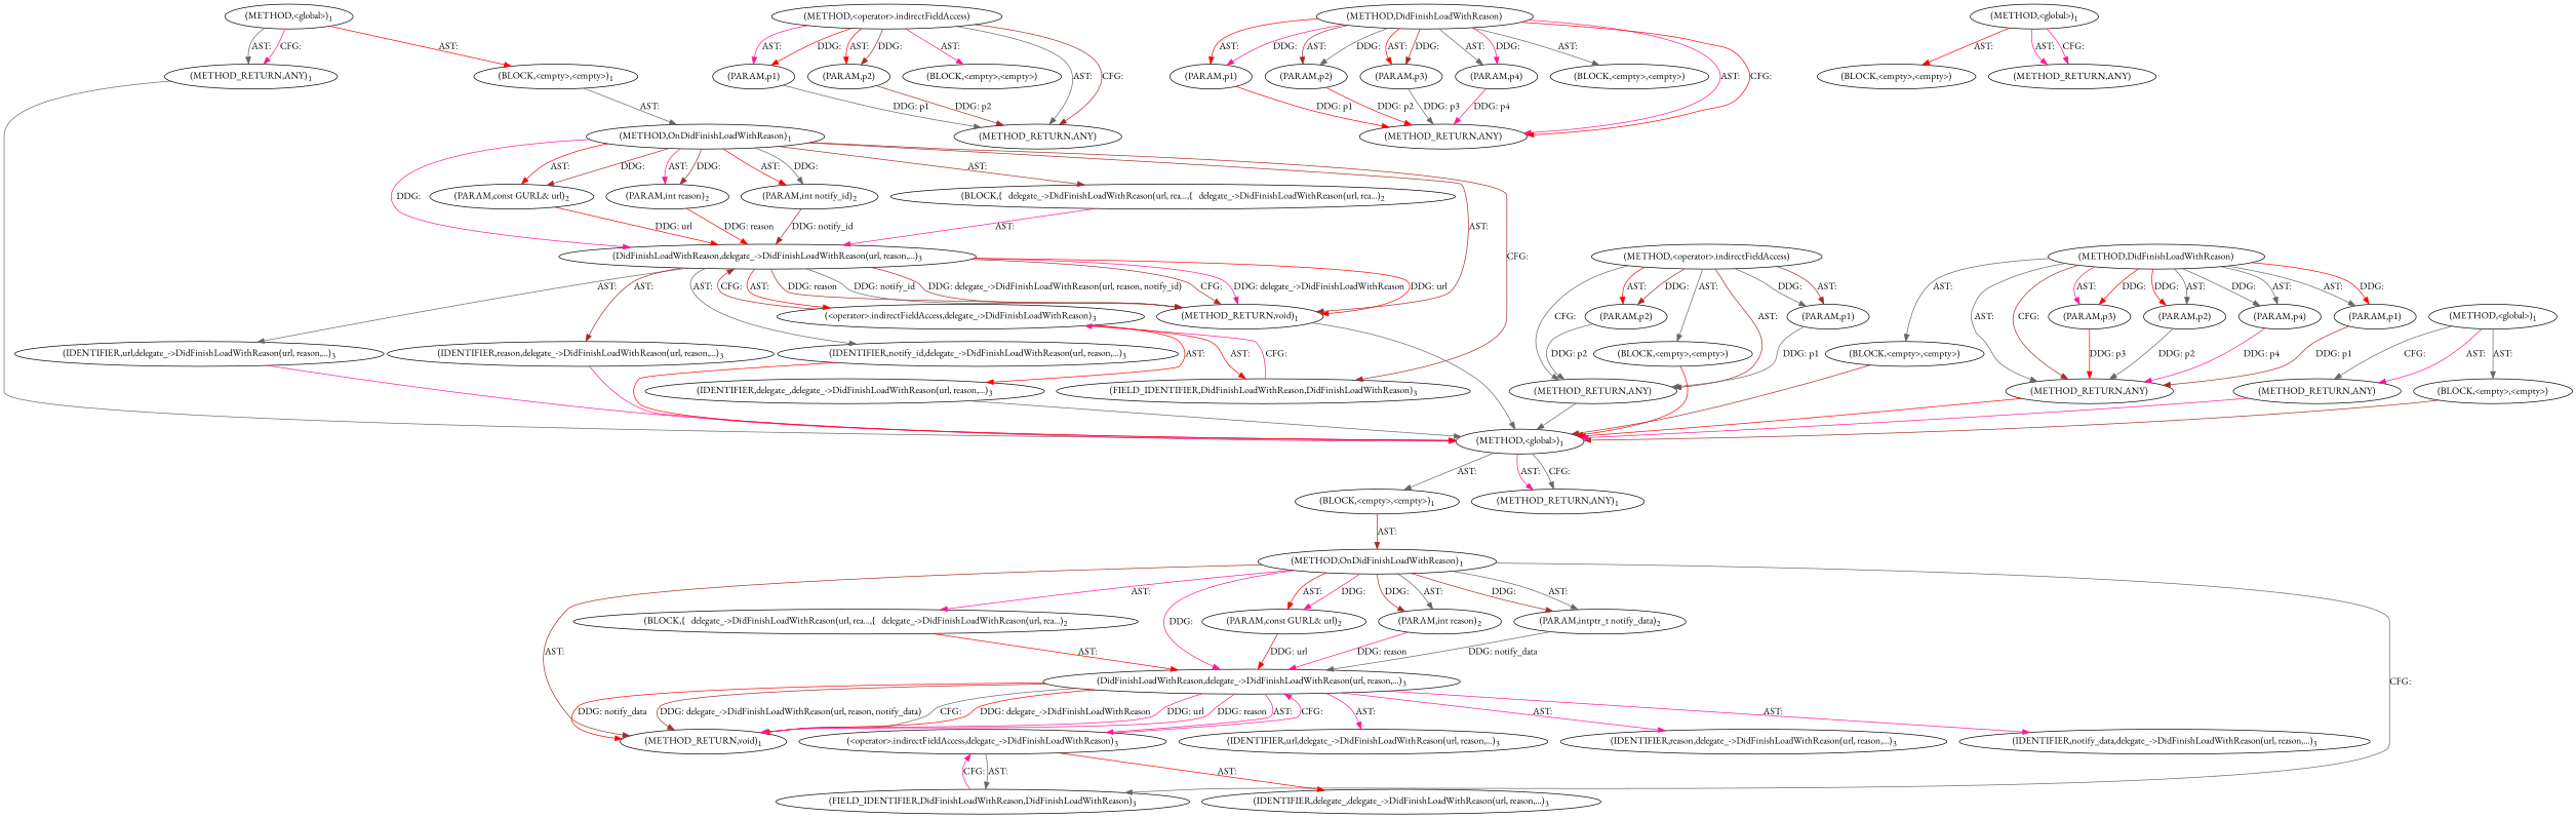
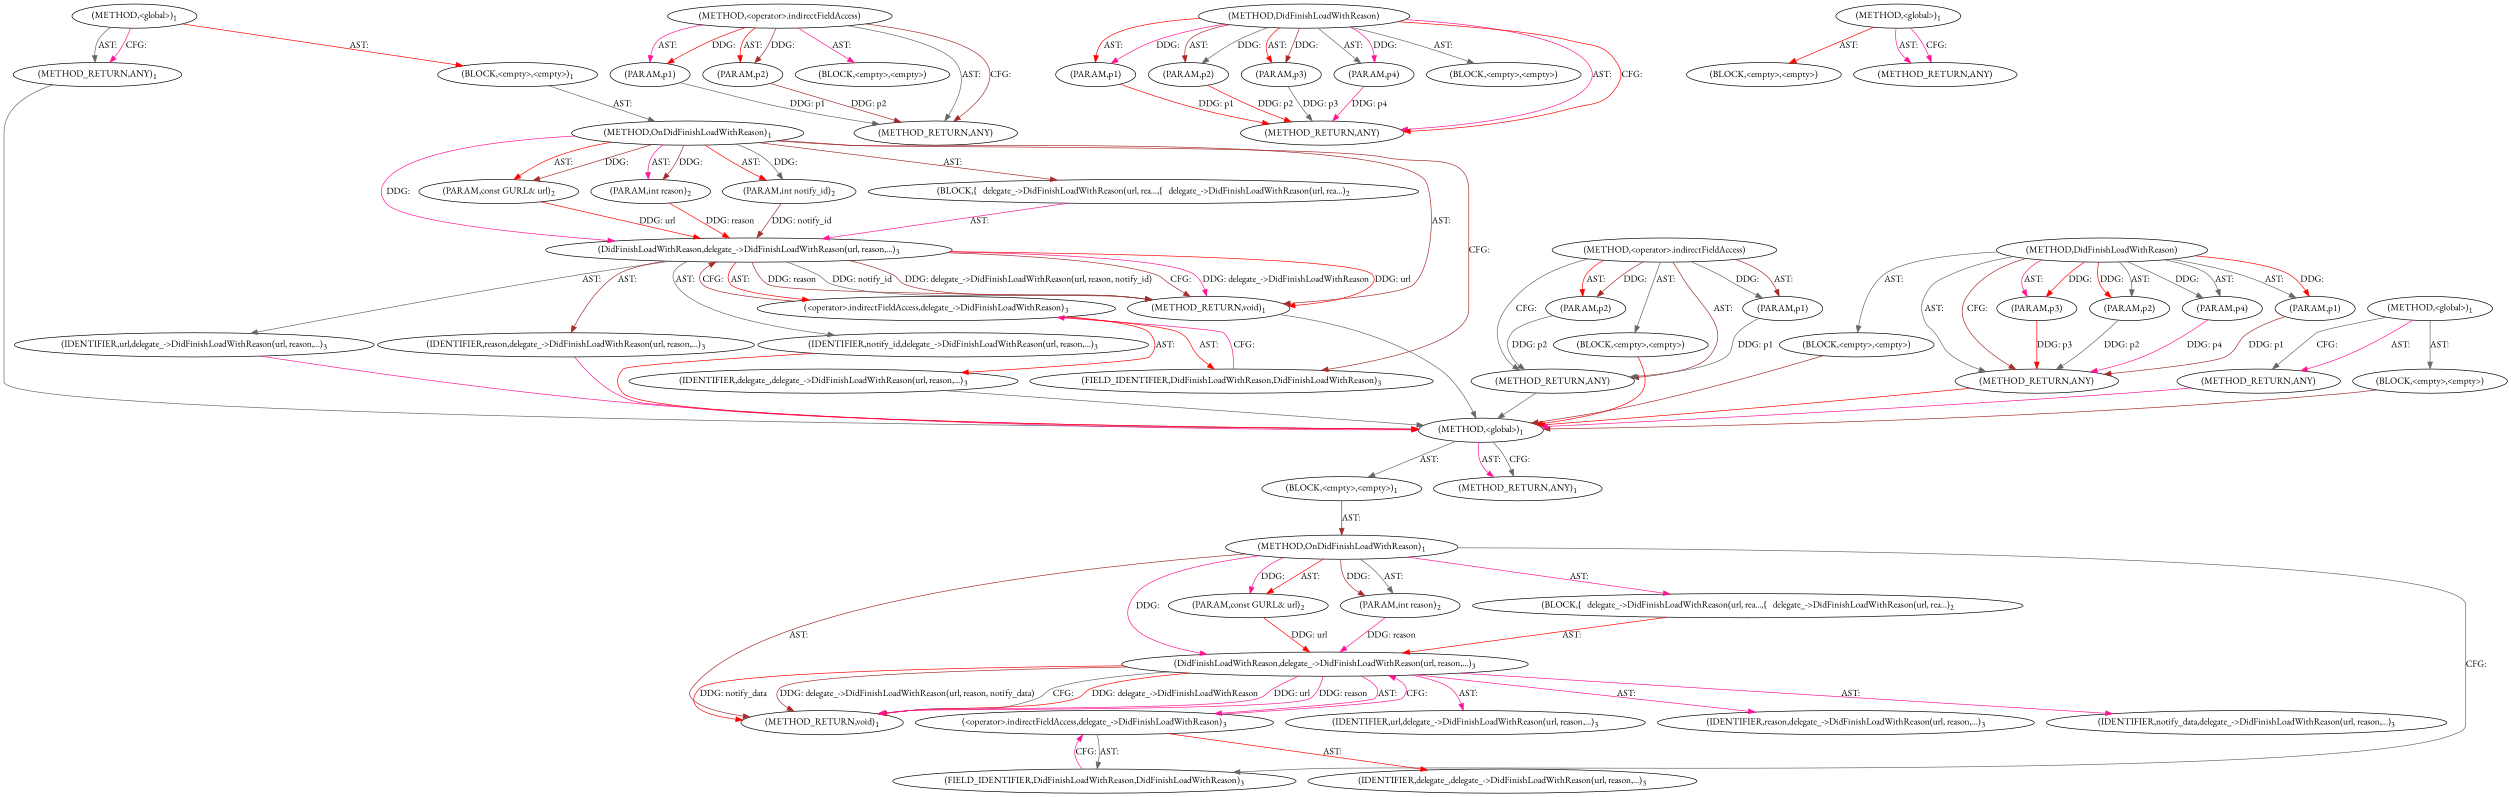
  digraph {
    fontname="EB Garamond"
    node [fontname="EB Garamond"]
    edge [color=gray40 fontname="EB Garamond"]
    n1 [label=<(METHOD,&lt;global&gt;)<SUB>1</SUB>>]
    n2 [label=<(BLOCK,&lt;empty&gt;,&lt;empty&gt;)<SUB>1</SUB>>]
    n3 [label=<(METHOD_RETURN,ANY)<SUB>1</SUB>>]
    n4 [label=<(METHOD,OnDidFinishLoadWithReason)<SUB>1</SUB>>]
    n5 [label=<(PARAM,const GURL&amp; url)<SUB>2</SUB>>]
    n6 [label=<(PARAM,int reason)<SUB>2</SUB>>]
-   n7 [label=<(PARAM,intptr_t notify_data)<SUB>2</SUB>>]
    n8 [label=<(BLOCK,{   delegate_-&gt;DidFinishLoadWithReason(url, rea...,{   delegate_-&gt;DidFinishLoadWithReason(url, rea...)<SUB>2</SUB>>]
    n9 [label=<(DidFinishLoadWithReason,delegate_-&gt;DidFinishLoadWithReason(url, reason,...)<SUB>3</SUB>>]
    n10 [label=<(FIELD_IDENTIFIER,DidFinishLoadWithReason,DidFinishLoadWithReason)<SUB>3</SUB>>]
    n11 [label=<(METHOD_RETURN,void)<SUB>1</SUB>>]
    n12 [label=<(&lt;operator&gt;.indirectFieldAccess,delegate_-&gt;DidFinishLoadWithReason)<SUB>3</SUB>>]
    n13 [label=<(IDENTIFIER,url,delegate_-&gt;DidFinishLoadWithReason(url, reason,...)<SUB>3</SUB>>]
    n14 [label=<(IDENTIFIER,reason,delegate_-&gt;DidFinishLoadWithReason(url, reason,...)<SUB>3</SUB>>]
    n15 [label=<(IDENTIFIER,notify_data,delegate_-&gt;DidFinishLoadWithReason(url, reason,...)<SUB>3</SUB>>]
    n16 [label=<(IDENTIFIER,delegate_,delegate_-&gt;DidFinishLoadWithReason(url, reason,...)<SUB>3</SUB>>]
    n17 [label=<(METHOD,&lt;operator&gt;.indirectFieldAccess)>]
    n18 [label=<(PARAM,p1)>]
    n19 [label=<(PARAM,p2)>]
    n20 [label=<(BLOCK,&lt;empty&gt;,&lt;empty&gt;)>]
    n21 [label=<(METHOD_RETURN,ANY)>]
    n22 [label=<(METHOD,DidFinishLoadWithReason)>]
    n23 [label=<(PARAM,p1)>]
    n24 [label=<(PARAM,p2)>]
    n25 [label=<(PARAM,p3)>]
    n26 [label=<(PARAM,p4)>]
    n27 [label=<(BLOCK,&lt;empty&gt;,&lt;empty&gt;)>]
    n28 [label=<(METHOD_RETURN,ANY)>]
    n29 [label=<(METHOD,&lt;global&gt;)<SUB>1</SUB>>]
    n30 [label=<(BLOCK,&lt;empty&gt;,&lt;empty&gt;)>]
    n31 [label=<(METHOD_RETURN,ANY)>]
    n32 [label=<(METHOD,&lt;global&gt;)<SUB>1</SUB>>]
    n33 [label=<(BLOCK,&lt;empty&gt;,&lt;empty&gt;)<SUB>1</SUB>>]
    n34 [label=<(METHOD_RETURN,ANY)<SUB>1</SUB>>]
    n35 [label=<(METHOD,OnDidFinishLoadWithReason)<SUB>1</SUB>>]
    n36 [label=<(PARAM,const GURL&amp; url)<SUB>2</SUB>>]
    n37 [label=<(PARAM,int reason)<SUB>2</SUB>>]
    n38 [label=<(PARAM,int notify_id)<SUB>2</SUB>>]
    n39 [label=<(BLOCK,{   delegate_-&gt;DidFinishLoadWithReason(url, rea...,{   delegate_-&gt;DidFinishLoadWithReason(url, rea...)<SUB>2</SUB>>]
    n40 [label=<(DidFinishLoadWithReason,delegate_-&gt;DidFinishLoadWithReason(url, reason,...)<SUB>3</SUB>>]
    n41 [label=<(FIELD_IDENTIFIER,DidFinishLoadWithReason,DidFinishLoadWithReason)<SUB>3</SUB>>]
    n42 [label=<(METHOD_RETURN,void)<SUB>1</SUB>>]
    n43 [label=<(&lt;operator&gt;.indirectFieldAccess,delegate_-&gt;DidFinishLoadWithReason)<SUB>3</SUB>>]
    n44 [label=<(IDENTIFIER,url,delegate_-&gt;DidFinishLoadWithReason(url, reason,...)<SUB>3</SUB>>]
    n45 [label=<(IDENTIFIER,reason,delegate_-&gt;DidFinishLoadWithReason(url, reason,...)<SUB>3</SUB>>]
    n46 [label=<(IDENTIFIER,notify_id,delegate_-&gt;DidFinishLoadWithReason(url, reason,...)<SUB>3</SUB>>]
    n47 [label=<(IDENTIFIER,delegate_,delegate_-&gt;DidFinishLoadWithReason(url, reason,...)<SUB>3</SUB>>]
    n48 [label=<(METHOD,&lt;operator&gt;.indirectFieldAccess)>]
    n49 [label=<(PARAM,p1)>]
    n50 [label=<(PARAM,p2)>]
    n51 [label=<(BLOCK,&lt;empty&gt;,&lt;empty&gt;)>]
    n52 [label=<(METHOD_RETURN,ANY)>]
    n53 [label=<(METHOD,DidFinishLoadWithReason)>]
    n54 [label=<(PARAM,p1)>]
    n55 [label=<(PARAM,p2)>]
    n56 [label=<(PARAM,p3)>]
    n57 [label=<(PARAM,p4)>]
    n58 [label=<(BLOCK,&lt;empty&gt;,&lt;empty&gt;)>]
    n59 [label=<(METHOD_RETURN,ANY)>]
    n60 [label=<(METHOD,&lt;global&gt;)<SUB>1</SUB>>]
    n61 [label=<(BLOCK,&lt;empty&gt;,&lt;empty&gt;)>]
    n62 [label=<(METHOD_RETURN,ANY)>]
    n1 -> n2 [label="AST: "]
    n1 -> n3 [label="AST: " color=deeppink]
    n1 -> n3 [label="CFG: "]
    n2 -> n4 [label="AST: " color=brown]
    n4 -> n5 [label="AST: " color=red]
    n4 -> n5 [label="DDG: " color=deeppink]
    n4 -> n6 [label="AST: "]
    n4 -> n6 [label="DDG: " color=brown]
-   n4 -> n7 [label="AST: "]
-   n4 -> n7 [label="DDG: " color=brown]
    n4 -> n8 [label="AST: " color=deeppink]
    n4 -> n9 [label="DDG: " color=deeppink]
    n4 -> n10 [label="CFG: "]
    n4 -> n11 [label="AST: " color=brown]
    n5 -> n9 [label="DDG: url" color=red]
    n6 -> n9 [label="DDG: reason" color=deeppink]
-   n7 -> n9 [label="DDG: notify_data"]
    n8 -> n9 [label="AST: " color=red]
    n9 -> n11 [label="CFG: "]
    n9 -> n11 [label="DDG: delegate_-&gt;DidFinishLoadWithReason" color=red]
    n9 -> n11 [label="DDG: url" color=deeppink]
    n9 -> n11 [label="DDG: reason" color=deeppink]
    n9 -> n11 [label="DDG: notify_data" color=red]
    n9 -> n11 [label="DDG: delegate_-&gt;DidFinishLoadWithReason(url, reason, notify_data)" color=brown]
    n9 -> n12 [label="AST: " color=deeppink]
    n9 -> n13 [label="AST: " color=deeppink]
    n9 -> n14 [label="AST: " color=deeppink]
    n9 -> n15 [label="AST: " color=deeppink]
    n10 -> n12 [label="CFG: " color=deeppink]
    n12 -> n9 [label="CFG: " color=deeppink]
    n12 -> n10 [label="AST: "]
    n12 -> n16 [label="AST: " color=red]
    n17 -> n18 [label="AST: " color=deeppink]
    n17 -> n18 [label="DDG: " color=red]
    n17 -> n19 [label="AST: " color=red]
    n17 -> n19 [label="DDG: " color=brown]
    n17 -> n20 [label="AST: " color=deeppink]
    n17 -> n21 [label="AST: "]
    n17 -> n21 [label="CFG: " color=brown]
    n18 -> n21 [label="DDG: p1"]
    n19 -> n21 [label="DDG: p2" color=brown]
    n22 -> n23 [label="AST: " color=red]
    n22 -> n23 [label="DDG: " color=deeppink]
    n22 -> n24 [label="AST: " color=brown]
    n22 -> n24 [label="DDG: "]
    n22 -> n25 [label="AST: " color=red]
    n22 -> n25 [label="DDG: " color=brown]
    n22 -> n26 [label="AST: "]
    n22 -> n26 [label="DDG: " color=deeppink]
    n22 -> n27 [label="AST: "]
    n22 -> n28 [label="AST: " color=deeppink]
    n22 -> n28 [label="CFG: " color=red]
    n23 -> n28 [label="DDG: p1" color=red]
    n24 -> n28 [label="DDG: p2" color=red]
    n25 -> n28 [label="DDG: p3"]
    n26 -> n28 [label="DDG: p4" color=deeppink]
    n29 -> n30 [label="AST: " color=red]
    n29 -> n31 [label="AST: " color=deeppink]
    n29 -> n31 [label="CFG: " color=deeppink]
    n32 -> n33 [label="AST: " color=red]
    n32 -> n34 [label="AST: "]
    n32 -> n34 [label="CFG: " color=deeppink]
    n33 -> n35 [label="AST: "]
    n34 -> n1
    n35 -> n36 [label="AST: " color=red]
    n35 -> n36 [label="DDG: " color=brown]
    n35 -> n37 [label="AST: " color=deeppink]
    n35 -> n37 [label="DDG: " color=brown]
    n35 -> n38 [label="AST: " color=red]
    n35 -> n38 [label="DDG: "]
    n35 -> n39 [label="AST: " color=brown]
    n35 -> n40 [label="DDG: " color=deeppink]
    n35 -> n41 [label="CFG: " color=brown]
    n35 -> n42 [label="AST: " color=brown]
    n36 -> n40 [label="DDG: url" color=red]
    n37 -> n40 [label="DDG: reason" color=red]
    n38 -> n40 [label="DDG: notify_id" color=brown]
    n39 -> n40 [label="AST: " color=deeppink]
    n40 -> n42 [label="CFG: " color=brown]
    n40 -> n42 [label="DDG: delegate_-&gt;DidFinishLoadWithReason" color=deeppink]
    n40 -> n42 [label="DDG: url" color=red]
    n40 -> n42 [label="DDG: reason" color=brown]
    n40 -> n42 [label="DDG: notify_id"]
    n40 -> n42 [label="DDG: delegate_-&gt;DidFinishLoadWithReason(url, reason, notify_id)" color=brown]
    n40 -> n43 [label="AST: " color=red]
    n40 -> n44 [label="AST: "]
    n40 -> n45 [label="AST: " color=brown]
    n40 -> n46 [label="AST: "]
    n41 -> n43 [label="CFG: " color=deeppink]
    n42 -> n1
    n43 -> n40 [label="CFG: " color=brown]
    n43 -> n41 [label="AST: " color=red]
    n43 -> n47 [label="AST: " color=red]
    n44 -> n1 [color=deeppink]
    n45 -> n1 [color=deeppink]
    n46 -> n1 [color=red]
    n47 -> n1
    n48 -> n49 [label="AST: " color=brown]
    n48 -> n49 [label="DDG: "]
    n48 -> n50 [label="AST: " color=red]
    n48 -> n50 [label="DDG: " color=brown]
    n48 -> n51 [label="AST: "]
    n48 -> n52 [label="AST: " color=brown]
    n48 -> n52 [label="CFG: "]
    n49 -> n52 [label="DDG: p1"]
    n50 -> n52 [label="DDG: p2"]
    n51 -> n1 [color=red]
    n52 -> n1
    n53 -> n54 [label="AST: "]
    n53 -> n54 [label="DDG: " color=red]
    n53 -> n55 [label="AST: "]
    n53 -> n55 [label="DDG: " color=red]
    n53 -> n56 [label="AST: " color=deeppink]
    n53 -> n56 [label="DDG: " color=red]
    n53 -> n57 [label="AST: "]
    n53 -> n57 [label="DDG: "]
    n53 -> n58 [label="AST: "]
    n53 -> n59 [label="AST: "]
    n53 -> n59 [label="CFG: " color=brown]
    n54 -> n59 [label="DDG: p1" color=brown]
    n55 -> n59 [label="DDG: p2"]
    n56 -> n59 [label="DDG: p3" color=red]
    n57 -> n59 [label="DDG: p4" color=deeppink]
    n58 -> n1 [color=brown]
    n59 -> n1 [color=red]
    n60 -> n61 [label="AST: "]
    n60 -> n62 [label="AST: " color=deeppink]
    n60 -> n62 [label="CFG: "]
    n61 -> n1 [color=brown]
    n62 -> n1 [color=deeppink]
  }
